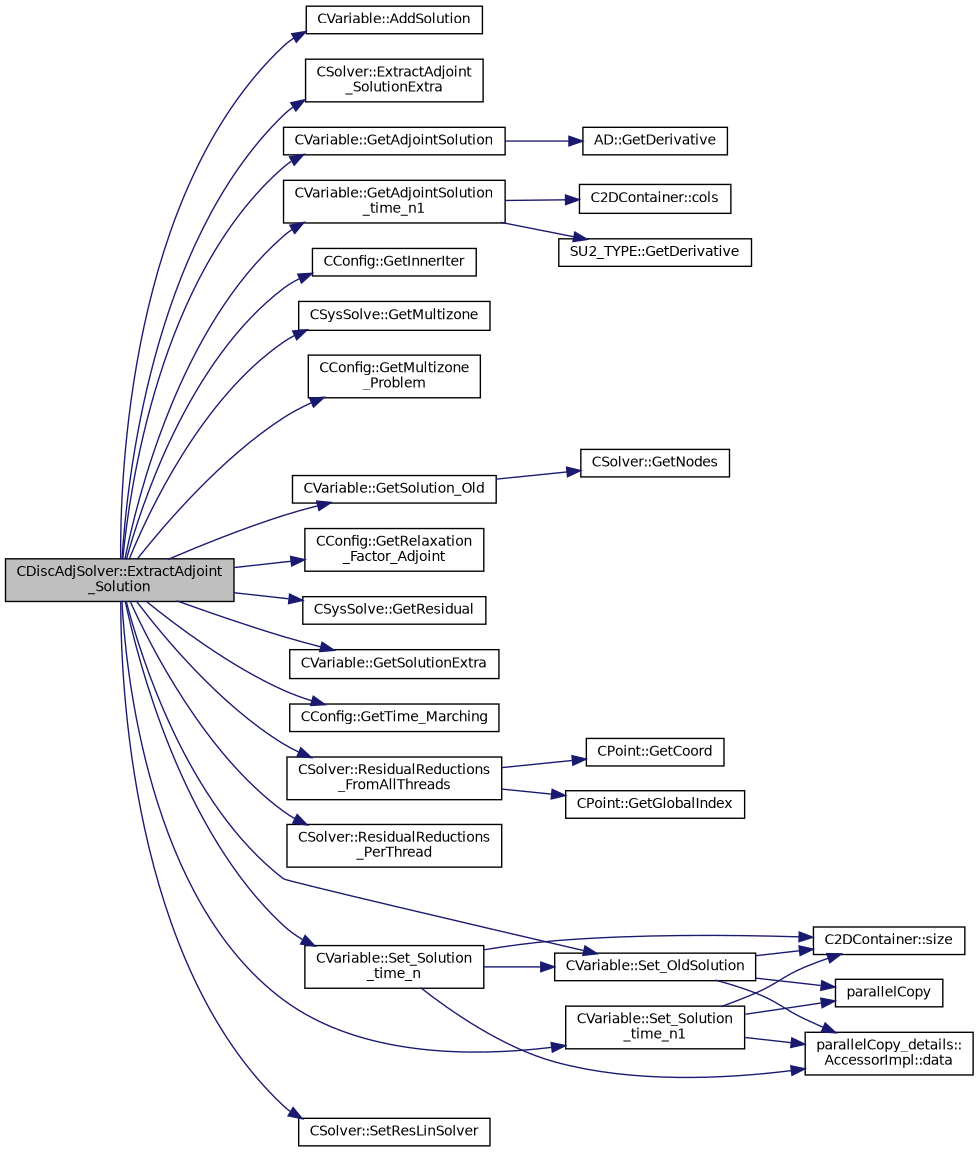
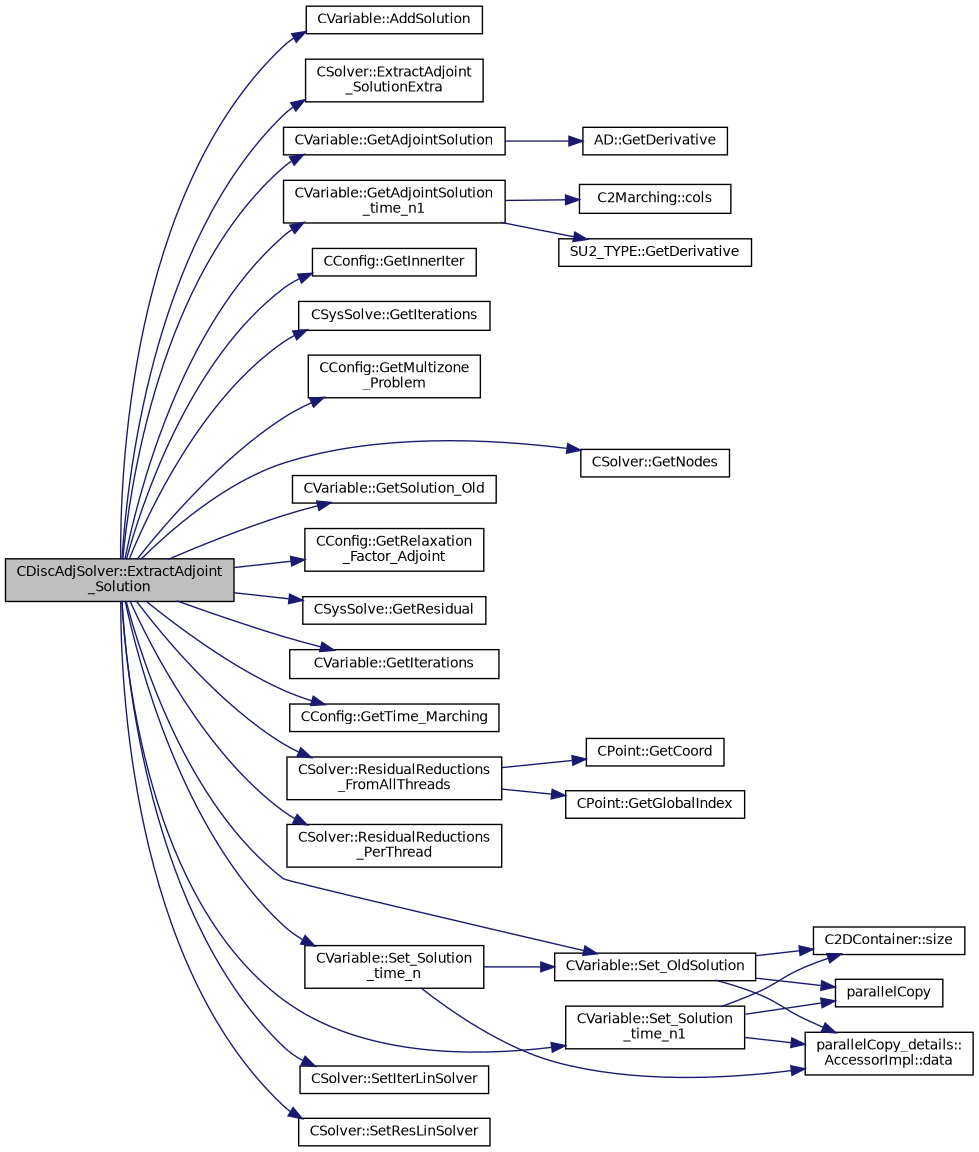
  digraph {
    rankdir=LR
    node [color=black fillcolor=white fontname=Helvetica fontsize=10 shape=record style=filled]
    edge [color=midnightblue fontname=Helvetica fontsize=10 labelfontname=Helvetica labelfontsize=10 style=solid]
    n1 [fillcolor=grey75 fontcolor=black height=0.2 label="CDiscAdjSolver::ExtractAdjoint\l_Solution" width=0.4]
    n2 [height=0.2 label="CVariable::AddSolution" width=0.4]
    n3 [height=0.2 label="CSolver::ExtractAdjoint\l_SolutionExtra" width=0.4]
    n4 [height=0.2 label="CVariable::GetAdjointSolution" width=0.4]
    n5 [height=0.2 label="CVariable::GetAdjointSolution\l_time_n1" width=0.4]
    n6 [height=0.2 label="CConfig::GetInnerIter" width=0.4]
-   n7 [height=0.2 label="CSysSolve::GetMultizone" width=0.4]
+   n7 [height=0.2 label="CSysSolve::GetIterations" width=0.4]
    n8 [height=0.2 label="CConfig::GetMultizone\l_Problem" width=0.4]
    n9 [height=0.2 label="CSolver::GetNodes" width=0.4]
    n10 [height=0.2 label="CConfig::GetRelaxation\l_Factor_Adjoint" width=0.4]
    n11 [height=0.2 label="CSysSolve::GetResidual" width=0.4]
    n12 [height=0.2 label="CVariable::GetSolution_Old" width=0.4]
-   n13 [height=0.2 label="CVariable::GetSolutionExtra" width=0.4]
+   n13 [height=0.2 label="CVariable::GetIterations" width=0.4]
    n14 [height=0.2 label="CConfig::GetTime_Marching" width=0.4]
    n15 [height=0.2 label="CSolver::ResidualReductions\l_FromAllThreads" width=0.4]
    n16 [height=0.2 label="CSolver::ResidualReductions\l_PerThread" width=0.4]
    n17 [height=0.2 label="CVariable::Set_OldSolution" width=0.4]
    n18 [height=0.2 label="CVariable::Set_Solution\l_time_n" width=0.4]
    n19 [height=0.2 label="CVariable::Set_Solution\l_time_n1" width=0.4]
+   n20 [height=0.2 label="CSolver::SetIterLinSolver" width=0.4]
    n21 [height=0.2 label="CSolver::SetResLinSolver" width=0.4]
    n22 [height=0.2 label="AD::GetDerivative" width=0.4]
-   n23 [height=0.2 label="C2DContainer::cols" width=0.4]
+   n23 [height=0.2 label="C2Marching::cols" width=0.4]
    n24 [height=0.2 label="SU2_TYPE::GetDerivative" width=0.4]
    n25 [height=0.2 label="CPoint::GetCoord" width=0.4]
    n26 [height=0.2 label="CPoint::GetGlobalIndex" width=0.4]
    n27 [height=0.2 label="parallelCopy_details::\lAccessorImpl::data" width=0.4]
    n28 [height=0.2 label=parallelCopy width=0.4]
    n29 [height=0.2 label="C2DContainer::size" width=0.4]
    n1 -> n2
    n1 -> n3
    n1 -> n4
    n1 -> n5
    n1 -> n6
    n1 -> n7
    n1 -> n8
-   n12 -> n9
+   n1 -> n9
    n1 -> n10
    n1 -> n11
    n1 -> n12
    n1 -> n13
    n1 -> n14
    n1 -> n15
    n1 -> n16
    n1 -> n17
    n1 -> n18
    n1 -> n19
+   n1 -> n20
    n1 -> n21
    n4 -> n22
    n5 -> n23
    n5 -> n24
    n15 -> n25
    n15 -> n26
    n17 -> n27
    n17 -> n28
    n17 -> n29
    n18 -> n17
    n18 -> n27
-   n18 -> n29
    n19 -> n27
    n19 -> n28
    n19 -> n29
  }
